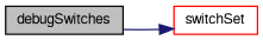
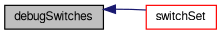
  digraph {
    rankdir=LR
    node [fontname=FreeSans fontsize=10 shape=record]
    n1 [color=black fillcolor=grey75 fontcolor=black height=0.2 label=debugSwitches style=filled width=0.4]
    n2 [color=red height=0.2 label=switchSet width=0.4]
-   n1 -> n2 [color=midnightblue fontname=FreeSans fontsize=10 labelfontname=FreeSans labelfontsize=10 style=solid]
+   n2 -> n1 [color=midnightblue fontname=FreeSans fontsize=10 labelfontname=FreeSans labelfontsize=10 style=solid]
  }
